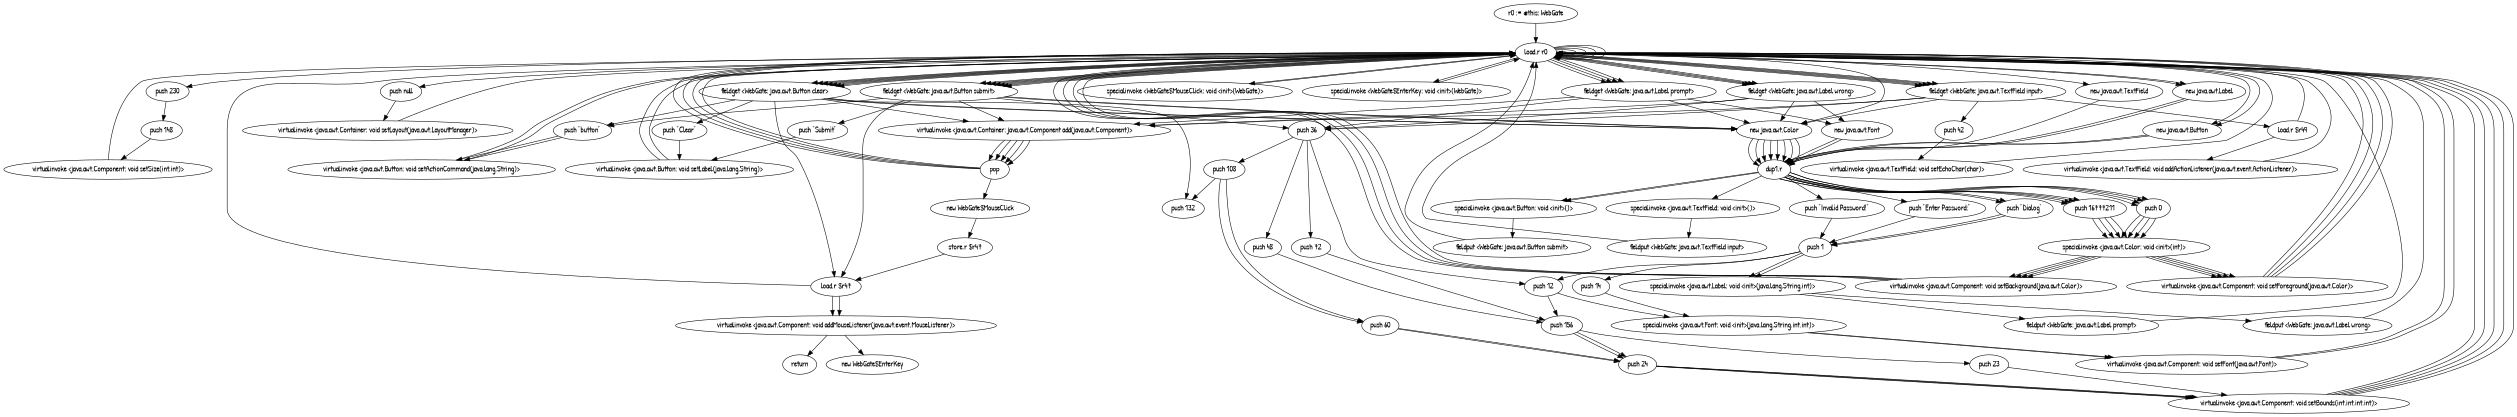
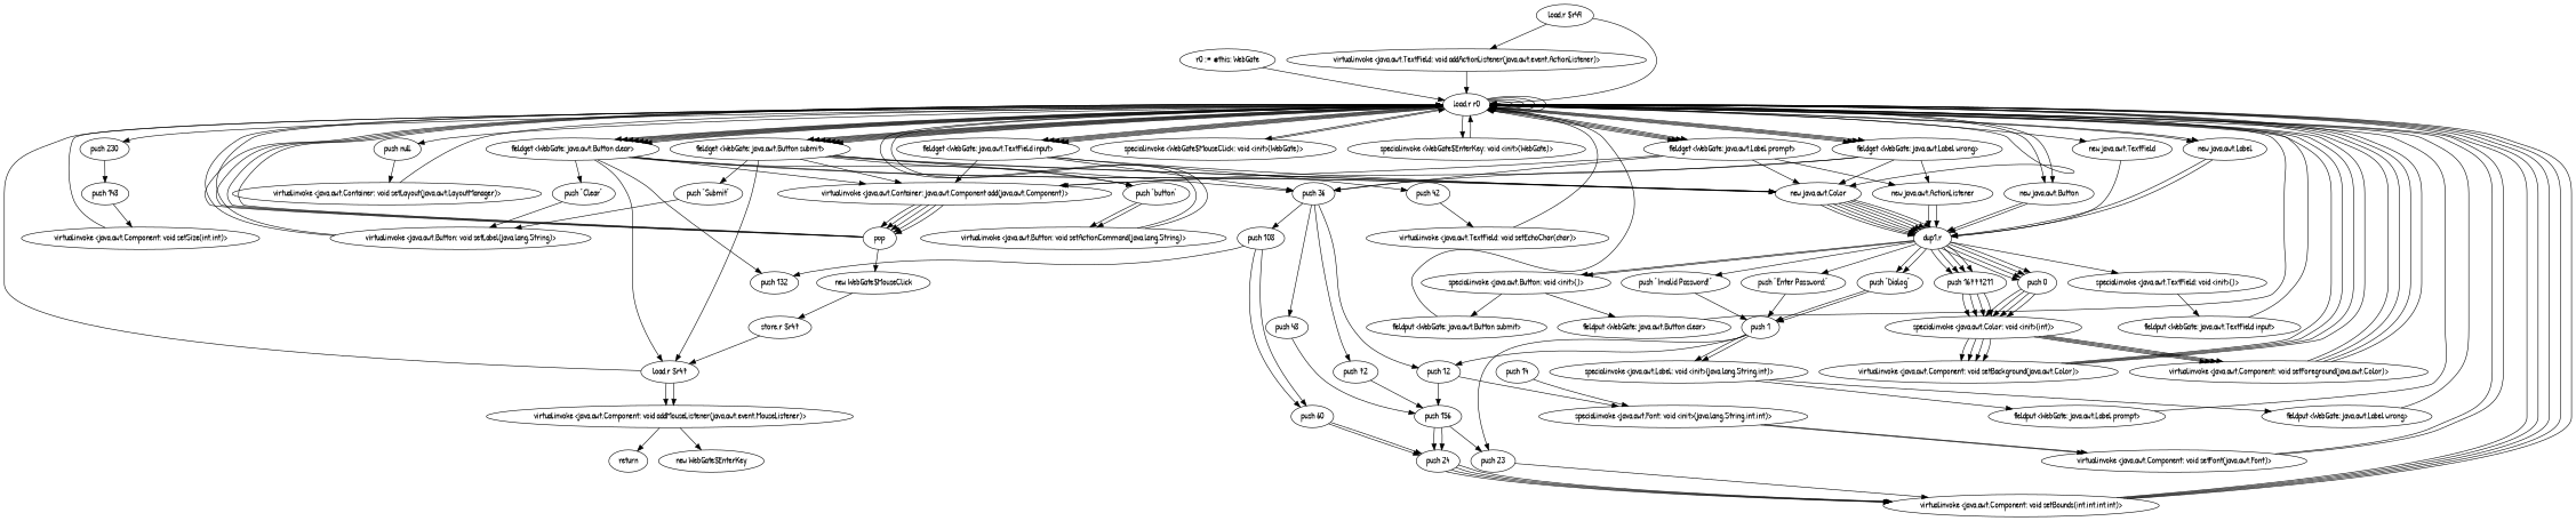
  digraph {
    fontname="Patrick Hand"
    node [fontname="Patrick Hand"]
    edge [fontname="Patrick Hand"]
    "r0 := @this: WebGate"
    "load.r r0"
    "push null"
    "push 230"
    "new java.awt.Color"
    "new java.awt.Button"
    "fieldget <WebGate: java.awt.Button submit>"
    "fieldget <WebGate: java.awt.Button clear>"
    "new java.awt.TextField"
    "fieldget <WebGate: java.awt.TextField input>"
    "new java.awt.Label"
    "fieldget <WebGate: java.awt.Label prompt>"
    "fieldget <WebGate: java.awt.Label wrong>"
    "specialinvoke <WebGate$MouseClick: void <init>(WebGate)>"
    "specialinvoke <WebGate$EnterKey: void <init>(WebGate)>"
    "virtualinvoke <java.awt.Container: void setLayout(java.awt.LayoutManager)>"
    "push 148"
    "dup1.r"
    "push \"button\""
    "push \"Submit\""
    "push 36"
    "virtualinvoke <java.awt.Container: java.awt.Component add(java.awt.Component)>"
    "load.r $r47"
    "push \"Clear\""
    "push 132"
    "push 42"
    "load.r $r49"
-   "new java.awt.Font"
+   "new java.awt.Font" [label="new java.awt.ActionListener"]
    "virtualinvoke <java.awt.Component: void setSize(int,int)>"
    "push 0"
    "specialinvoke <java.awt.Button: void <init>()>"
    n32 [label="push 16777211"]
    "specialinvoke <java.awt.TextField: void <init>()>"
    "push \"Enter Password:\""
    "push \"Dialog\""
    "push \"Invalid Password!\""
    "specialinvoke <java.awt.Color: void <init>(int)>"
    "fieldput <WebGate: java.awt.Button submit>"
+   "fieldput <WebGate: java.awt.Button clear>"
    "fieldput <WebGate: java.awt.TextField input>"
    "push 1"
    "virtualinvoke <java.awt.Component: void setBackground(java.awt.Color)>"
    "virtualinvoke <java.awt.Component: void setForeground(java.awt.Color)>"
    "virtualinvoke <java.awt.Button: void setActionCommand(java.lang.String)>"
    "virtualinvoke <java.awt.Button: void setLabel(java.lang.String)>"
    "push 108"
    "push 48"
    "push 12"
    "push 72"
    pop
    "virtualinvoke <java.awt.Component: void addMouseListener(java.awt.event.MouseListener)>"
    "push 60"
    "push 156"
    "specialinvoke <java.awt.Font: void <init>(java.lang.String,int,int)>"
    "push 24"
    "virtualinvoke <java.awt.Component: void setBounds(int,int,int,int)>"
    "new WebGate$MouseClick"
    "store.r $r47"
    "virtualinvoke <java.awt.TextField: void setEchoChar(char)>"
    "virtualinvoke <java.awt.TextField: void addActionListener(java.awt.event.ActionListener)>"
    "push 23"
    "specialinvoke <java.awt.Label: void <init>(java.lang.String,int)>"
    "push 14"
    "fieldput <WebGate: java.awt.Label prompt>"
    "fieldput <WebGate: java.awt.Label wrong>"
    "virtualinvoke <java.awt.Component: void setFont(java.awt.Font)>"
    "new WebGate$EnterKey"
    return
    "r0 := @this: WebGate" -> "load.r r0"
    "load.r r0" -> "load.r r0"
    "load.r r0" -> "load.r r0"
    "load.r r0" -> "load.r r0"
    "load.r r0" -> "load.r r0"
    "load.r r0" -> "load.r r0"
    "load.r r0" -> "push null"
    "load.r r0" -> "push 230"
    "load.r r0" -> "new java.awt.Color"
    "load.r r0" -> "new java.awt.Button"
    "load.r r0" -> "new java.awt.Button"
    "load.r r0" -> "fieldget <WebGate: java.awt.Button submit>"
    "load.r r0" -> "fieldget <WebGate: java.awt.Button submit>"
    "load.r r0" -> "fieldget <WebGate: java.awt.Button submit>"
    "load.r r0" -> "fieldget <WebGate: java.awt.Button submit>"
    "load.r r0" -> "fieldget <WebGate: java.awt.Button submit>"
    "load.r r0" -> "fieldget <WebGate: java.awt.Button submit>"
    "load.r r0" -> "fieldget <WebGate: java.awt.Button submit>"
    "load.r r0" -> "fieldget <WebGate: java.awt.Button clear>"
    "load.r r0" -> "fieldget <WebGate: java.awt.Button clear>"
    "load.r r0" -> "fieldget <WebGate: java.awt.Button clear>"
    "load.r r0" -> "fieldget <WebGate: java.awt.Button clear>"
    "load.r r0" -> "fieldget <WebGate: java.awt.Button clear>"
    "load.r r0" -> "fieldget <WebGate: java.awt.Button clear>"
    "load.r r0" -> "fieldget <WebGate: java.awt.Button clear>"
    "load.r r0" -> "new java.awt.TextField"
    "load.r r0" -> "fieldget <WebGate: java.awt.TextField input>"
    "load.r r0" -> "fieldget <WebGate: java.awt.TextField input>"
    "load.r r0" -> "fieldget <WebGate: java.awt.TextField input>"
    "load.r r0" -> "fieldget <WebGate: java.awt.TextField input>"
    "load.r r0" -> "fieldget <WebGate: java.awt.TextField input>"
    "load.r r0" -> "new java.awt.Label"
    "load.r r0" -> "new java.awt.Label"
    "load.r r0" -> "fieldget <WebGate: java.awt.Label prompt>"
    "load.r r0" -> "fieldget <WebGate: java.awt.Label prompt>"
    "load.r r0" -> "fieldget <WebGate: java.awt.Label prompt>"
    "load.r r0" -> "fieldget <WebGate: java.awt.Label prompt>"
    "load.r r0" -> "fieldget <WebGate: java.awt.Label wrong>"
    "load.r r0" -> "fieldget <WebGate: java.awt.Label wrong>"
    "load.r r0" -> "fieldget <WebGate: java.awt.Label wrong>"
    "load.r r0" -> "fieldget <WebGate: java.awt.Label wrong>"
    "load.r r0" -> "specialinvoke <WebGate$MouseClick: void <init>(WebGate)>"
    "load.r r0" -> "specialinvoke <WebGate$EnterKey: void <init>(WebGate)>"
    "push null" -> "virtualinvoke <java.awt.Container: void setLayout(java.awt.LayoutManager)>"
    "push 230" -> "push 148"
    "new java.awt.Color" -> "dup1.r"
    "new java.awt.Color" -> "dup1.r"
    "new java.awt.Color" -> "dup1.r"
    "new java.awt.Color" -> "dup1.r"
    "new java.awt.Color" -> "dup1.r"
    "new java.awt.Color" -> "dup1.r"
    "new java.awt.Color" -> "dup1.r"
    "new java.awt.Color" -> "dup1.r"
    "new java.awt.Button" -> "dup1.r"
    "new java.awt.Button" -> "dup1.r"
    "fieldget <WebGate: java.awt.Button submit>" -> "new java.awt.Color"
    "fieldget <WebGate: java.awt.Button submit>" -> "new java.awt.Color"
    "fieldget <WebGate: java.awt.Button submit>" -> "push \"button\""
    "fieldget <WebGate: java.awt.Button submit>" -> "push \"Submit\""
    "fieldget <WebGate: java.awt.Button submit>" -> "push 36"
    "fieldget <WebGate: java.awt.Button submit>" -> "virtualinvoke <java.awt.Container: java.awt.Component add(java.awt.Component)>"
    "fieldget <WebGate: java.awt.Button submit>" -> "load.r $r47"
    "fieldget <WebGate: java.awt.Button clear>" -> "new java.awt.Color"
    "fieldget <WebGate: java.awt.Button clear>" -> "new java.awt.Color"
    "fieldget <WebGate: java.awt.Button clear>" -> "push \"button\""
    "fieldget <WebGate: java.awt.Button clear>" -> "virtualinvoke <java.awt.Container: java.awt.Component add(java.awt.Component)>"
    "fieldget <WebGate: java.awt.Button clear>" -> "load.r $r47"
    "fieldget <WebGate: java.awt.Button clear>" -> "push \"Clear\""
    "fieldget <WebGate: java.awt.Button clear>" -> "push 132"
    "new java.awt.TextField" -> "dup1.r"
    "fieldget <WebGate: java.awt.TextField input>" -> "new java.awt.Color"
    "fieldget <WebGate: java.awt.TextField input>" -> "push 36"
    "fieldget <WebGate: java.awt.TextField input>" -> "virtualinvoke <java.awt.Container: java.awt.Component add(java.awt.Component)>"
    "fieldget <WebGate: java.awt.TextField input>" -> "push 42"
-   "fieldget <WebGate: java.awt.TextField input>" -> "load.r $r49"
    "new java.awt.Label" -> "dup1.r"
    "new java.awt.Label" -> "dup1.r"
    "fieldget <WebGate: java.awt.Label prompt>" -> "new java.awt.Color"
    "fieldget <WebGate: java.awt.Label prompt>" -> "push 36"
    "fieldget <WebGate: java.awt.Label prompt>" -> "virtualinvoke <java.awt.Container: java.awt.Component add(java.awt.Component)>"
    "fieldget <WebGate: java.awt.Label prompt>" -> "new java.awt.Font"
    "fieldget <WebGate: java.awt.Label wrong>" -> "new java.awt.Color"
    "fieldget <WebGate: java.awt.Label wrong>" -> "push 36"
    "fieldget <WebGate: java.awt.Label wrong>" -> "virtualinvoke <java.awt.Container: java.awt.Component add(java.awt.Component)>"
    "fieldget <WebGate: java.awt.Label wrong>" -> "new java.awt.Font"
    "specialinvoke <WebGate$MouseClick: void <init>(WebGate)>" -> "load.r r0"
    "specialinvoke <WebGate$EnterKey: void <init>(WebGate)>" -> "load.r r0"
    "virtualinvoke <java.awt.Container: void setLayout(java.awt.LayoutManager)>" -> "load.r r0"
    "push 148" -> "virtualinvoke <java.awt.Component: void setSize(int,int)>"
    "dup1.r" -> "push 0"
    "dup1.r" -> "push 0"
    "dup1.r" -> "push 0"
    "dup1.r" -> "push 0"
    "dup1.r" -> "specialinvoke <java.awt.Button: void <init>()>"
    "dup1.r" -> "specialinvoke <java.awt.Button: void <init>()>"
    "dup1.r" -> n32
    "dup1.r" -> n32
    "dup1.r" -> n32
    "dup1.r" -> n32
    "dup1.r" -> "specialinvoke <java.awt.TextField: void <init>()>"
    "dup1.r" -> "push \"Enter Password:\""
    "dup1.r" -> "push \"Dialog\""
    "dup1.r" -> "push \"Dialog\""
    "dup1.r" -> "push \"Invalid Password!\""
    "push \"button\"" -> "virtualinvoke <java.awt.Button: void setActionCommand(java.lang.String)>"
    "push \"button\"" -> "virtualinvoke <java.awt.Button: void setActionCommand(java.lang.String)>"
    "push \"Submit\"" -> "virtualinvoke <java.awt.Button: void setLabel(java.lang.String)>"
    "push 36" -> "push 108"
    "push 36" -> "push 48"
    "push 36" -> "push 12"
    "push 36" -> "push 72"
    "virtualinvoke <java.awt.Container: java.awt.Component add(java.awt.Component)>" -> pop
    "virtualinvoke <java.awt.Container: java.awt.Component add(java.awt.Component)>" -> pop
    "virtualinvoke <java.awt.Container: java.awt.Component add(java.awt.Component)>" -> pop
    "virtualinvoke <java.awt.Container: java.awt.Component add(java.awt.Component)>" -> pop
    "virtualinvoke <java.awt.Container: java.awt.Component add(java.awt.Component)>" -> pop
    "load.r $r47" -> "load.r r0"
    "load.r $r47" -> "virtualinvoke <java.awt.Component: void addMouseListener(java.awt.event.MouseListener)>"
    "load.r $r47" -> "virtualinvoke <java.awt.Component: void addMouseListener(java.awt.event.MouseListener)>"
    "push \"Clear\"" -> "virtualinvoke <java.awt.Button: void setLabel(java.lang.String)>"
    "push 42" -> "virtualinvoke <java.awt.TextField: void setEchoChar(char)>"
    "load.r $r49" -> "load.r r0"
    "load.r $r49" -> "virtualinvoke <java.awt.TextField: void addActionListener(java.awt.event.ActionListener)>"
    "new java.awt.Font" -> "dup1.r"
    "new java.awt.Font" -> "dup1.r"
    "virtualinvoke <java.awt.Component: void setSize(int,int)>" -> "load.r r0"
    "push 0" -> "specialinvoke <java.awt.Color: void <init>(int)>"
    "push 0" -> "specialinvoke <java.awt.Color: void <init>(int)>"
    "push 0" -> "specialinvoke <java.awt.Color: void <init>(int)>"
    "push 0" -> "specialinvoke <java.awt.Color: void <init>(int)>"
    "specialinvoke <java.awt.Button: void <init>()>" -> "fieldput <WebGate: java.awt.Button submit>"
+   "specialinvoke <java.awt.Button: void <init>()>" -> "fieldput <WebGate: java.awt.Button clear>"
    n32 -> "specialinvoke <java.awt.Color: void <init>(int)>"
    n32 -> "specialinvoke <java.awt.Color: void <init>(int)>"
    n32 -> "specialinvoke <java.awt.Color: void <init>(int)>"
    n32 -> "specialinvoke <java.awt.Color: void <init>(int)>"
    "specialinvoke <java.awt.TextField: void <init>()>" -> "fieldput <WebGate: java.awt.TextField input>"
    "push \"Enter Password:\"" -> "push 1"
    "push \"Dialog\"" -> "push 1"
    "push \"Dialog\"" -> "push 1"
    "push \"Invalid Password!\"" -> "push 1"
    "specialinvoke <java.awt.Color: void <init>(int)>" -> "virtualinvoke <java.awt.Component: void setBackground(java.awt.Color)>"
    "specialinvoke <java.awt.Color: void <init>(int)>" -> "virtualinvoke <java.awt.Component: void setBackground(java.awt.Color)>"
    "specialinvoke <java.awt.Color: void <init>(int)>" -> "virtualinvoke <java.awt.Component: void setBackground(java.awt.Color)>"
    "specialinvoke <java.awt.Color: void <init>(int)>" -> "virtualinvoke <java.awt.Component: void setBackground(java.awt.Color)>"
    "specialinvoke <java.awt.Color: void <init>(int)>" -> "virtualinvoke <java.awt.Component: void setForeground(java.awt.Color)>"
    "specialinvoke <java.awt.Color: void <init>(int)>" -> "virtualinvoke <java.awt.Component: void setForeground(java.awt.Color)>"
    "specialinvoke <java.awt.Color: void <init>(int)>" -> "virtualinvoke <java.awt.Component: void setForeground(java.awt.Color)>"
    "specialinvoke <java.awt.Color: void <init>(int)>" -> "virtualinvoke <java.awt.Component: void setForeground(java.awt.Color)>"
    "fieldput <WebGate: java.awt.Button submit>" -> "load.r r0"
+   "fieldput <WebGate: java.awt.Button clear>" -> "load.r r0"
    "fieldput <WebGate: java.awt.TextField input>" -> "load.r r0"
    "push 1" -> "push 12"
    "push 1" -> "specialinvoke <java.awt.Label: void <init>(java.lang.String,int)>"
    "push 1" -> "specialinvoke <java.awt.Label: void <init>(java.lang.String,int)>"
-   "push 1" -> "push 14"
+   "push 1" -> "push 23"
    "virtualinvoke <java.awt.Component: void setBackground(java.awt.Color)>" -> "load.r r0"
    "virtualinvoke <java.awt.Component: void setBackground(java.awt.Color)>" -> "load.r r0"
    "virtualinvoke <java.awt.Component: void setBackground(java.awt.Color)>" -> "load.r r0"
    "virtualinvoke <java.awt.Component: void setBackground(java.awt.Color)>" -> "load.r r0"
    "virtualinvoke <java.awt.Component: void setForeground(java.awt.Color)>" -> "load.r r0"
    "virtualinvoke <java.awt.Component: void setForeground(java.awt.Color)>" -> "load.r r0"
    "virtualinvoke <java.awt.Component: void setForeground(java.awt.Color)>" -> "load.r r0"
    "virtualinvoke <java.awt.Component: void setForeground(java.awt.Color)>" -> "load.r r0"
    "virtualinvoke <java.awt.Button: void setActionCommand(java.lang.String)>" -> "load.r r0"
    "virtualinvoke <java.awt.Button: void setActionCommand(java.lang.String)>" -> "load.r r0"
    "virtualinvoke <java.awt.Button: void setLabel(java.lang.String)>" -> "load.r r0"
    "virtualinvoke <java.awt.Button: void setLabel(java.lang.String)>" -> "load.r r0"
    "push 108" -> "push 132"
    "push 108" -> "push 60"
    "push 108" -> "push 60"
    "push 48" -> "push 156"
    "push 12" -> "push 156"
    "push 12" -> "specialinvoke <java.awt.Font: void <init>(java.lang.String,int,int)>"
    "push 72" -> "push 156"
    pop -> "load.r r0"
    pop -> "load.r r0"
    pop -> "load.r r0"
    pop -> "load.r r0"
    pop -> "new WebGate$MouseClick"
    "virtualinvoke <java.awt.Component: void addMouseListener(java.awt.event.MouseListener)>" -> "new WebGate$EnterKey"
    "virtualinvoke <java.awt.Component: void addMouseListener(java.awt.event.MouseListener)>" -> return
    "push 60" -> "push 24"
    "push 60" -> "push 24"
    "push 156" -> "push 24"
    "push 156" -> "push 24"
    "push 156" -> "push 23"
    "specialinvoke <java.awt.Font: void <init>(java.lang.String,int,int)>" -> "virtualinvoke <java.awt.Component: void setFont(java.awt.Font)>"
    "specialinvoke <java.awt.Font: void <init>(java.lang.String,int,int)>" -> "virtualinvoke <java.awt.Component: void setFont(java.awt.Font)>"
    "push 24" -> "virtualinvoke <java.awt.Component: void setBounds(int,int,int,int)>"
    "push 24" -> "virtualinvoke <java.awt.Component: void setBounds(int,int,int,int)>"
    "push 24" -> "virtualinvoke <java.awt.Component: void setBounds(int,int,int,int)>"
    "push 24" -> "virtualinvoke <java.awt.Component: void setBounds(int,int,int,int)>"
    "virtualinvoke <java.awt.Component: void setBounds(int,int,int,int)>" -> "load.r r0"
    "virtualinvoke <java.awt.Component: void setBounds(int,int,int,int)>" -> "load.r r0"
    "virtualinvoke <java.awt.Component: void setBounds(int,int,int,int)>" -> "load.r r0"
    "virtualinvoke <java.awt.Component: void setBounds(int,int,int,int)>" -> "load.r r0"
    "virtualinvoke <java.awt.Component: void setBounds(int,int,int,int)>" -> "load.r r0"
    "new WebGate$MouseClick" -> "store.r $r47"
    "store.r $r47" -> "load.r $r47"
    "virtualinvoke <java.awt.TextField: void setEchoChar(char)>" -> "load.r r0"
    "virtualinvoke <java.awt.TextField: void addActionListener(java.awt.event.ActionListener)>" -> "load.r r0"
    "push 23" -> "virtualinvoke <java.awt.Component: void setBounds(int,int,int,int)>"
    "specialinvoke <java.awt.Label: void <init>(java.lang.String,int)>" -> "fieldput <WebGate: java.awt.Label prompt>"
    "specialinvoke <java.awt.Label: void <init>(java.lang.String,int)>" -> "fieldput <WebGate: java.awt.Label wrong>"
    "push 14" -> "specialinvoke <java.awt.Font: void <init>(java.lang.String,int,int)>"
    "fieldput <WebGate: java.awt.Label prompt>" -> "load.r r0"
    "fieldput <WebGate: java.awt.Label wrong>" -> "load.r r0"
    "virtualinvoke <java.awt.Component: void setFont(java.awt.Font)>" -> "load.r r0"
    "virtualinvoke <java.awt.Component: void setFont(java.awt.Font)>" -> "load.r r0"
  }
